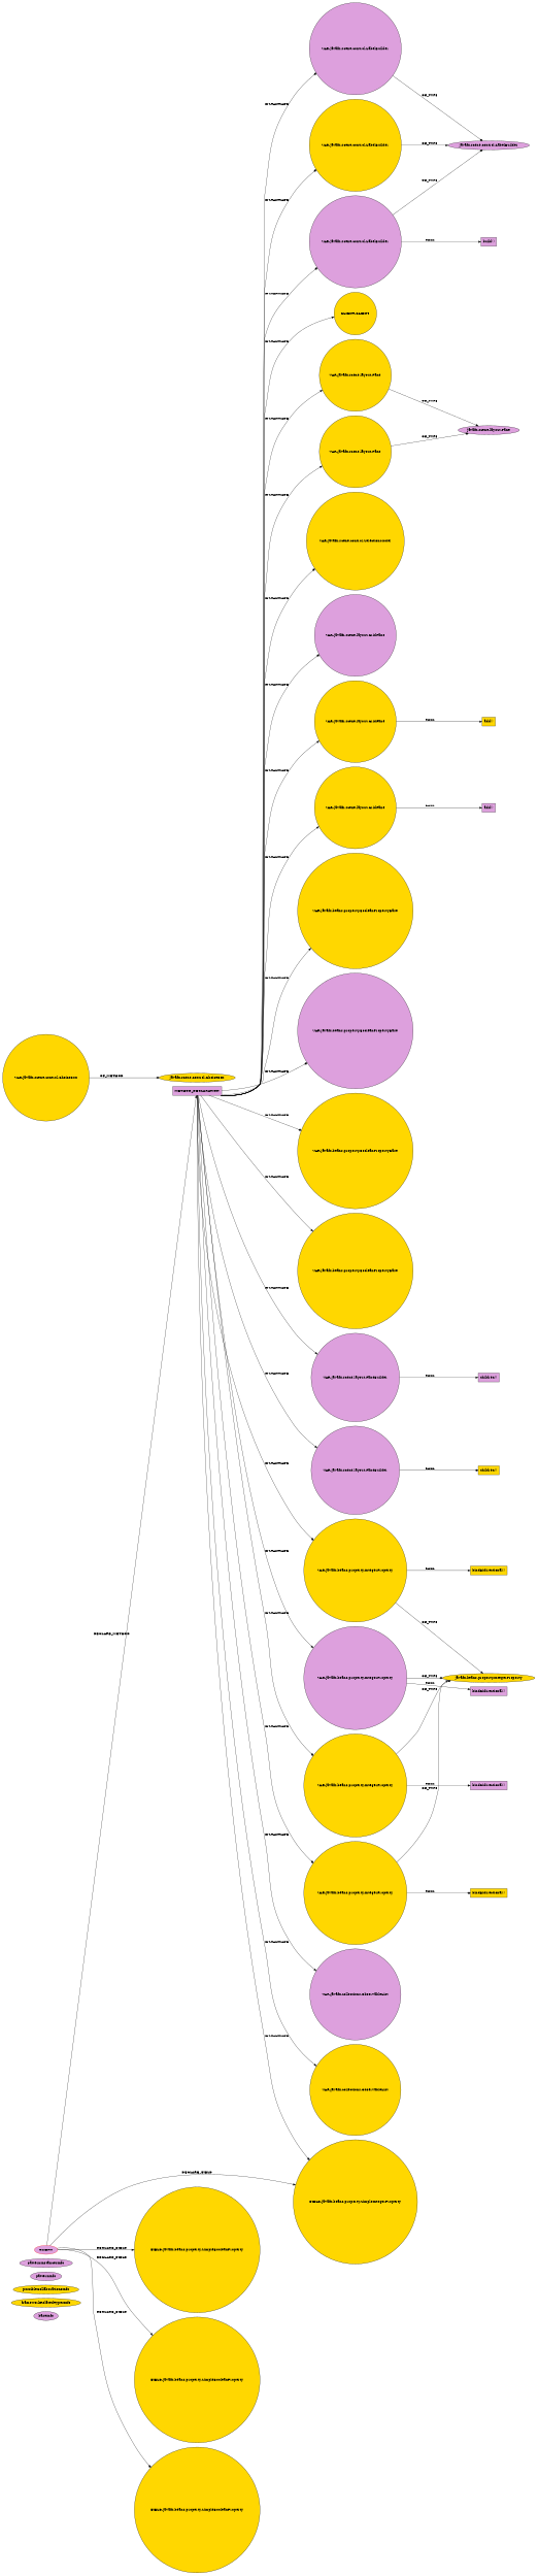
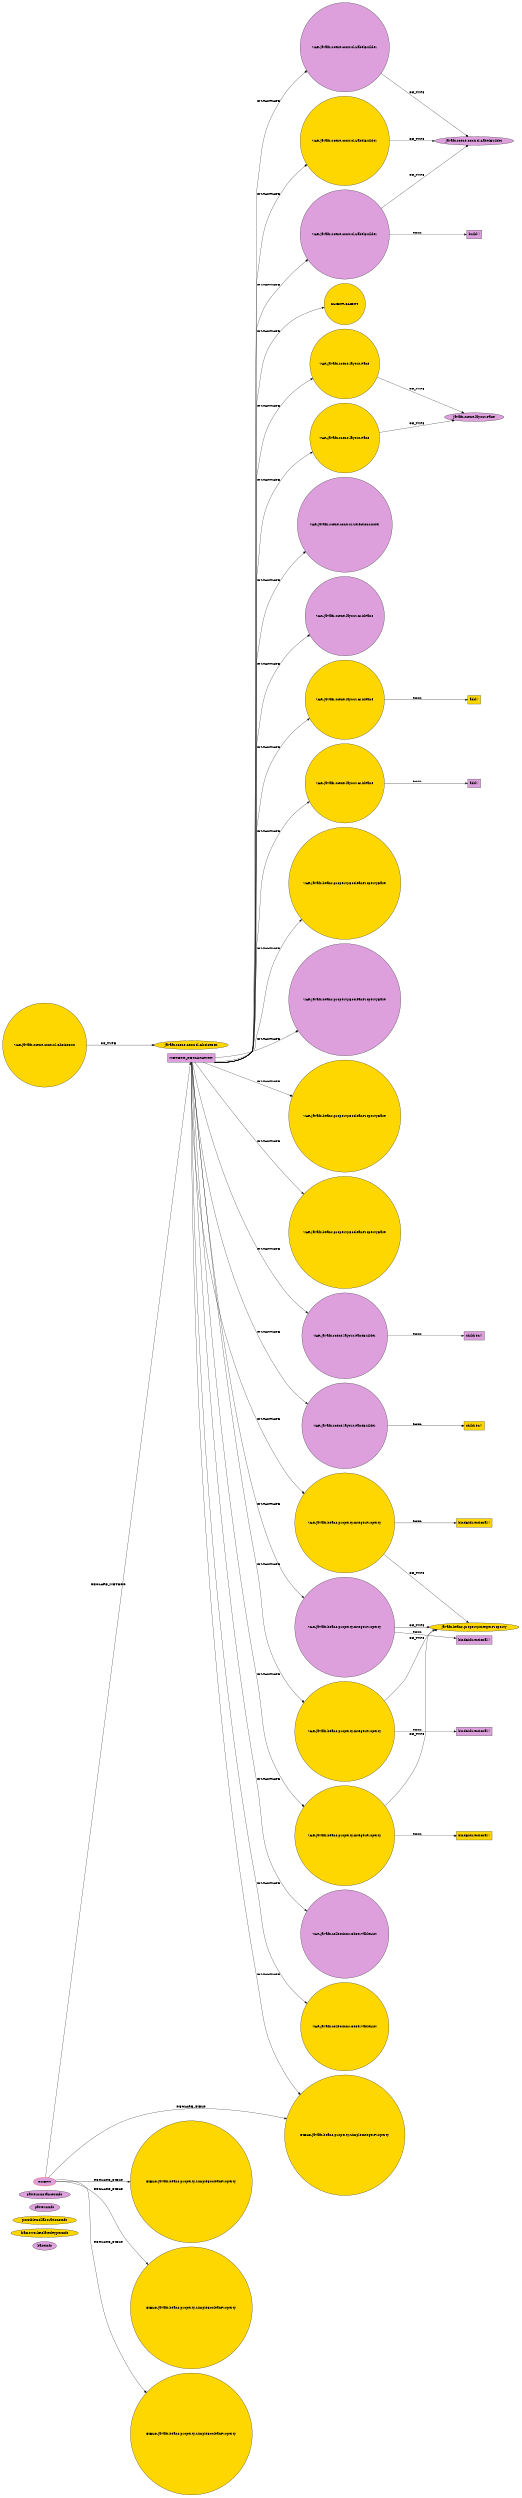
  digraph {
    rankdir=LR
    node [fillcolor=gold style=filled isFrameworkType=false vertexType=VARIABLE_EXPRESION shape=circle]
    edge [arrowhead=normal]
    baseInfo [category=pattern fillcolor=plum graphId=3723 isAnonymous=false possibleRelation=false isFrameworkType="" vertexType="" shape=""]
    frameworkRelatedTypesInfo [isFrameworkType="" vertexType="" shape=""]
    possibleCollaborationsInfo [isFrameworkType="" vertexType="" shape=""]
    patternInfo [fillcolor=plum frequency=2.0 patternRootClient=0 isFrameworkType="" vertexType="" shape=""]
    patternInstancesInfo [0="SaiPradeepDandem-javafx2-gradient-builder~/SaiPradeepDandem-javafx2-gradient-builder/javafx2-gradient-builder-master/src/main/java/com/javafx/gradientbuilder/application/RadialSettingsLayout.java~RadialSettingsLayout~1170" 1="SaiPradeepDandem-javafx2-gradient-builder~/SaiPradeepDandem-javafx2-gradient-builder/javafx2-gradient-builder-master/src/main/java/com/javafx/gradientbuilder/application/LinearSettingsLayout.java~LinearSettingsLayout~1172" fillcolor=plum isFrameworkType="" vertexType="" shape=""]
    n6 [fillcolor=plum label="javafx.scene.control.LabelBuilder" vertexType=FRAMEWORK_CLASS_TYPE shape=""]
    n7 [fillcolor=plum label="VAR:javafx.scene.control.LabelBuilder"]
    n8 [label="VAR:javafx.scene.control.LabelBuilder"]
    n9 [fillcolor=plum label="VAR:javafx.scene.control.LabelBuilder"]
    n10 [fillcolor=plum label="build()" shape=box vertexType=INSIDE_CALL]
    n11 [fillcolor=plum label=METHOD_DECLARATION shape=box vertexType=CLIENT_METHOD_DECLARATION]
    n12 [label="CLIENT:CLIENT"]
    n13 [label="VAR:javafx.scene.layout.Pane"]
    n14 [label="VAR:javafx.scene.layout.Pane"]
-   n15 [label="VAR:javafx.scene.control.SelectionModel"]
+   n15 [fillcolor=plum label="VAR:javafx.scene.control.SelectionModel"]
    n16 [fillcolor=plum label="VAR:javafx.scene.layout.GridPane"]
    n17 [label="VAR:javafx.scene.layout.GridPane"]
    n18 [label="VAR:javafx.scene.layout.GridPane"]
    n19 [label="VAR:javafx.beans.property.BooleanPropertyBase"]
    n20 [fillcolor=plum label="VAR:javafx.beans.property.BooleanPropertyBase"]
    n21 [label="VAR:javafx.beans.property.BooleanPropertyBase"]
    n22 [label="VAR:javafx.beans.property.BooleanPropertyBase"]
    n23 [fillcolor=plum label="VAR:javafx.scene.layout.PaneBuilder"]
    n24 [fillcolor=plum label="VAR:javafx.scene.layout.PaneBuilder"]
    n25 [label="VAR:javafx.beans.property.IntegerProperty"]
    n26 [fillcolor=plum label="VAR:javafx.beans.property.IntegerProperty"]
    n27 [label="VAR:javafx.beans.property.IntegerProperty"]
    n28 [label="VAR:javafx.beans.property.IntegerProperty"]
    n29 [fillcolor=plum label="VAR:javafx.collections.ObservableList"]
    n30 [label="VAR:javafx.collections.ObservableList"]
    n31 [label="FIELD:javafx.beans.property.SimpleIntegerProperty" vertexType=FIELD_DECLARATION]
    n32 [fillcolor=plum label="javafx.scene.layout.Pane" vertexType=FRAMEWORK_CLASS_TYPE shape=""]
    n33 [label="add()" shape=box vertexType=INSIDE_CALL]
    n34 [fillcolor=plum label="add()" shape=box vertexType=INSIDE_CALL]
    n35 [fillcolor=plum label="children()" shape=box vertexType=INSIDE_CALL]
    n36 [label="children()" shape=box vertexType=INSIDE_CALL]
    n37 [label="VAR:javafx.scene.control.ChoiceBox"]
    n38 [label="javafx.scene.control.ChoiceBox" vertexType=FRAMEWORK_CLASS_TYPE shape=""]
    n39 [label="javafx.beans.property.IntegerProperty" vertexType=FRAMEWORK_CLASS_TYPE shape=""]
    n40 [label="bindBidirectional()" shape=box vertexType=INSIDE_CALL]
    n41 [fillcolor=plum label="bindBidirectional()" shape=box vertexType=INSIDE_CALL]
    n42 [fillcolor=plum label="bindBidirectional()" shape=box vertexType=INSIDE_CALL]
    n43 [label="bindBidirectional()" shape=box vertexType=INSIDE_CALL]
    n44 [color=red fillcolor=plum label=CLIENT vertexType=ROOT_CLIENT_CLASS_DECLARATION shape=""]
    n45 [label="FIELD:javafx.beans.property.SimpleBooleanProperty" vertexType=FIELD_DECLARATION]
    n46 [label="FIELD:javafx.beans.property.SimpleBooleanProperty" vertexType=FIELD_DECLARATION]
    n47 [label="FIELD:javafx.beans.property.SimpleBooleanProperty" vertexType=FIELD_DECLARATION]
    n7 -> n6 [arrowhead=diamond label=OF_TYPE]
    n8 -> n6 [label=OF_TYPE]
    n9 -> n6 [arrowhead=diamond label=OF_TYPE]
    n9 -> n10 [label=CALL]
    n11 -> n7 [arrowhead=diamond label=INSTANTIATE]
    n11 -> n8 [arrowhead=diamond label=INSTANTIATE]
    n11 -> n9 [arrowhead=diamond label=INSTANTIATE]
    n11 -> n12 [label=INSTANTIATE]
    n11 -> n13 [label=INSTANTIATE]
    n11 -> n14 [label=INSTANTIATE]
    n11 -> n15 [arrowhead=diamond label=INSTANTIATE]
    n11 -> n16 [arrowhead=diamond label=INSTANTIATE]
    n11 -> n17 [label=INSTANTIATE]
    n11 -> n18 [label=INSTANTIATE]
    n11 -> n19 [label=INSTANTIATE]
    n11 -> n20 [arrowhead=diamond label=INSTANTIATE]
    n11 -> n21 [arrowhead=diamond label=INSTANTIATE]
    n11 -> n22 [label=INSTANTIATE]
    n11 -> n23 [label=INSTANTIATE]
    n11 -> n24 [label=INSTANTIATE]
    n11 -> n25 [arrowhead=diamond label=INSTANTIATE]
    n11 -> n26 [label=INSTANTIATE]
    n11 -> n27 [arrowhead=diamond label=INSTANTIATE]
    n11 -> n28 [arrowhead=diamond label=INSTANTIATE]
    n11 -> n29 [label=INSTANTIATE]
    n11 -> n30 [label=INSTANTIATE]
    n11 -> n31 [arrowhead=diamond label=INSTANTIATE]
    n13 -> n32 [label=OF_TYPE]
    n14 -> n32 [arrowhead=diamond label=OF_TYPE]
    n17 -> n33 [label=CALL]
    n18 -> n34 [label=CALL]
    n23 -> n35 [label=CALL]
    n24 -> n36 [arrowhead=diamond label=CALL]
    n25 -> n39 [label=OF_TYPE]
    n25 -> n40 [label=CALL]
    n26 -> n39 [arrowhead=diamond label=OF_TYPE]
    n26 -> n41 [label=CALL]
    n27 -> n39 [arrowhead=diamond label=OF_TYPE]
    n27 -> n42 [label=CALL]
    n28 -> n39 [label=OF_TYPE]
    n28 -> n43 [arrowhead=diamond label=CALL]
-   n37 -> n38 [arrowhead=diamond label=OF_METHOD]
+   n37 -> n38 [arrowhead=diamond label=OF_TYPE]
    n44 -> n11 [label=DECLARE_METHOD]
    n44 -> n31 [label=DECLARE_FIELD]
    n44 -> n45 [label=DECLARE_FIELD]
    n44 -> n46 [label=DECLARE_FIELD]
    n44 -> n47 [arrowhead=diamond label=DECLARE_FIELD]
  }
